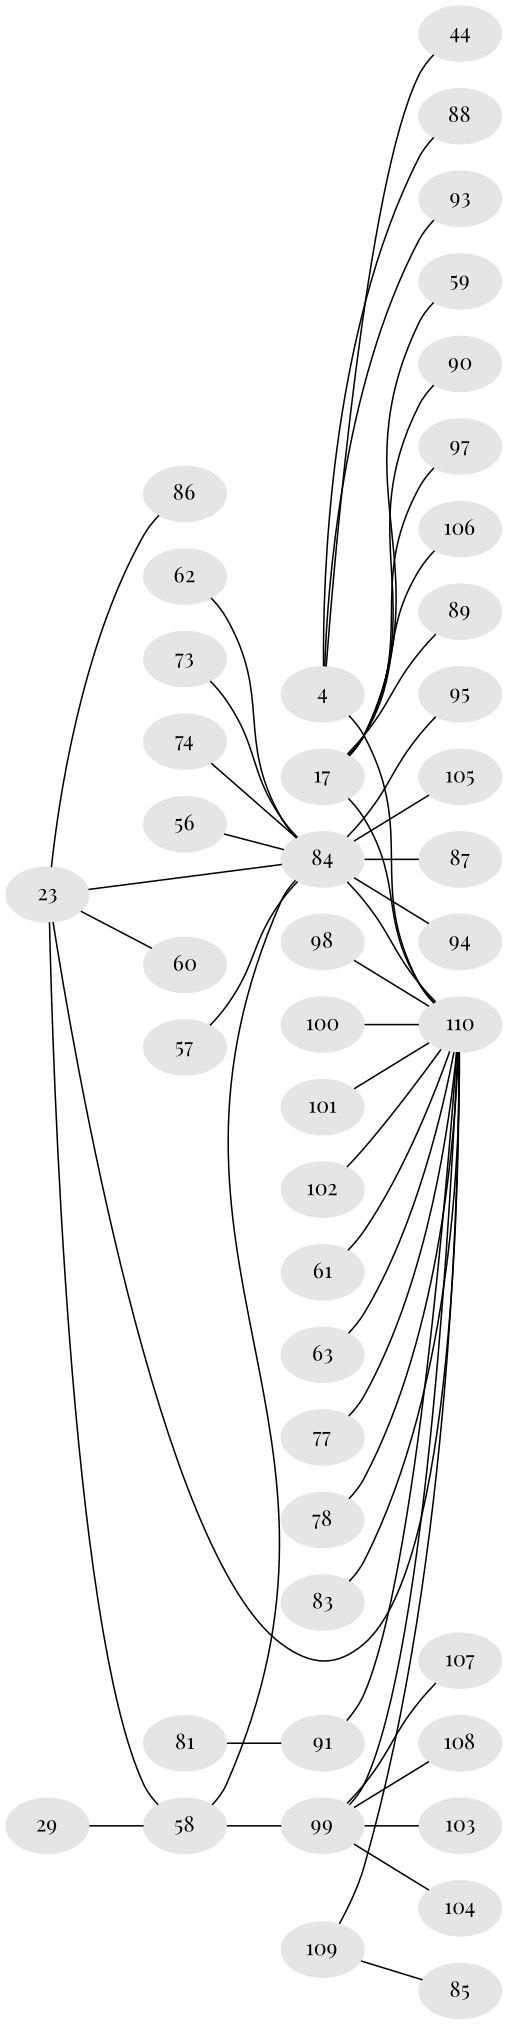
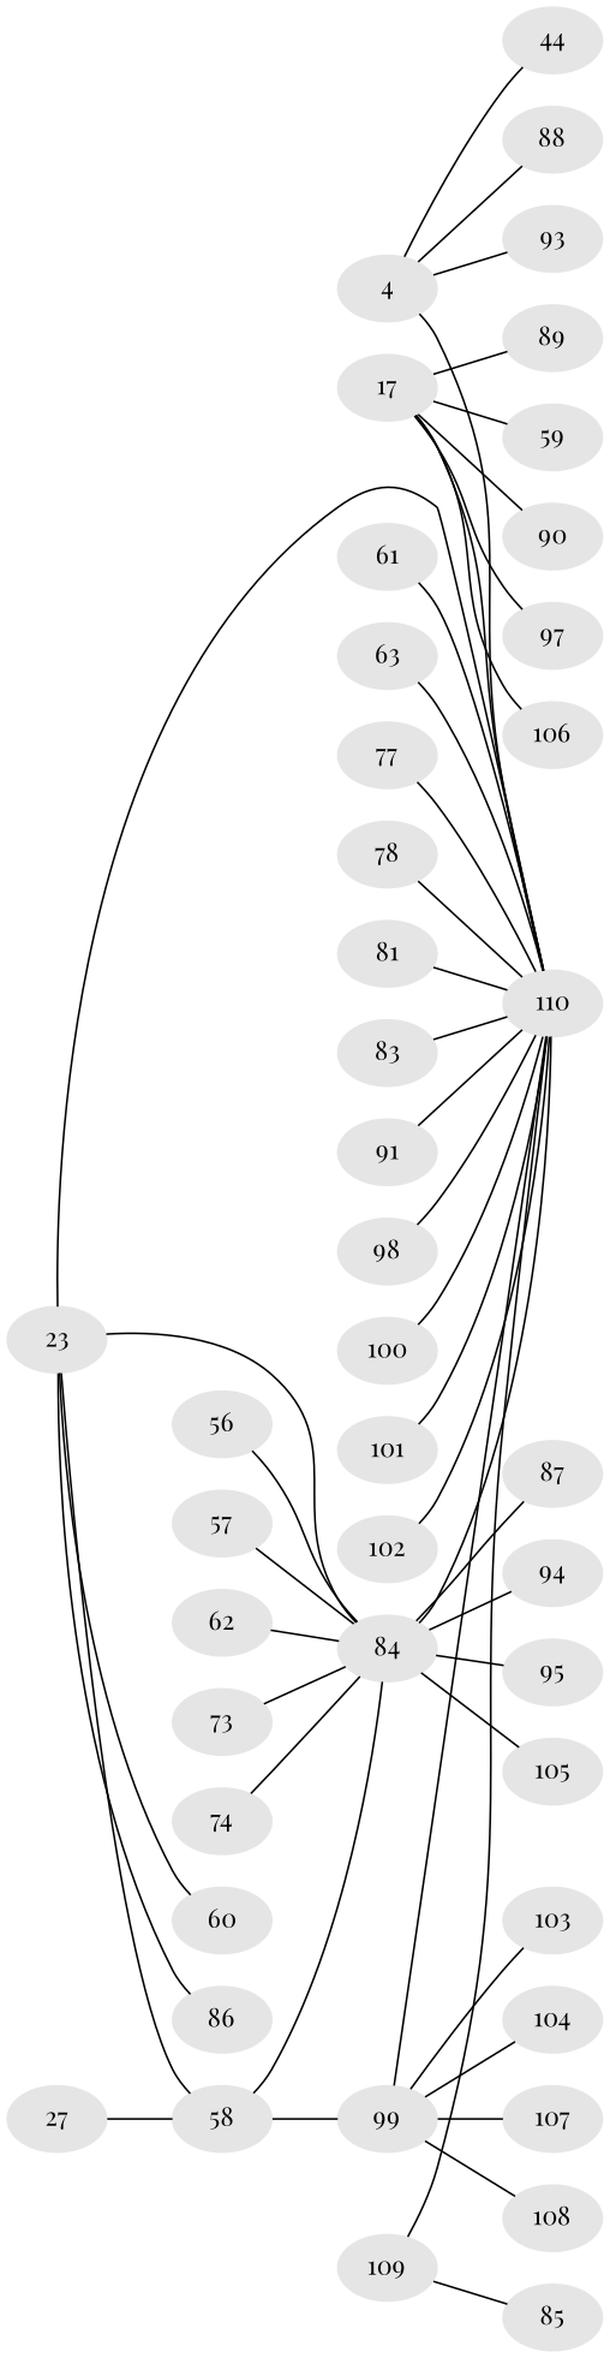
  graph {
    fontname="Playfair Display"
    rankdir=LR
    node [color=gray90 fontname="Playfair Display" style=filled]
    edge [fontname="Playfair Display"]
    4 [super="+1"]
    44
    88
    93
    110 [super="+72+96+20+70"]
    17 [super="+16"]
    89
    59 [super="+50"]
    90 [super="+28+71"]
    97
    106 [super="+81"]
    23 [super="+22"]
    58 [super="+13"]
    60
    84 [super="+66+37+39+41+43+52+64"]
    86
    99 [super="+67+34+15+35+48+51+46+80+92"]
    87
    94 [super="+65"]
    95 [super="+47"]
    105
-   29
+   29 [label=27]
    56
    57
    103 [super="+49"]
    104
    107
    108
    61
    62
    63
    73
    74
    77
    78
    n36 [label=81]
    83
    91
    98
    100
    101
    102 [super="+69"]
    109
    85
    4 -- 44
    4 -- 88
    4 -- 93
    4 -- 110 [weight=6]
    17 -- 110 [weight=6]
    17 -- 89
    17 -- 59
    17 -- 90
    17 -- 97
    17 -- 106
    23 -- 110 [weight=2]
    23 -- 58
    23 -- 60
    23 -- 84 [weight=6]
    23 -- 86
    58 -- 84
    58 -- 99 [weight=6]
    84 -- 110 [weight=10]
    84 -- 87
    84 -- 94
    84 -- 95
    84 -- 105
    99 -- 110 [weight=3]
    99 -- 103
    99 -- 104
    99 -- 107
    99 -- 108
    29 -- 58
    56 -- 84
    57 -- 84
    61 -- 110
    62 -- 84
    63 -- 110
    73 -- 84
    74 -- 84
    77 -- 110
    78 -- 110 [weight=2]
-   n36 -- 91
+   n36 -- 110
    83 -- 110
    91 -- 110
    98 -- 110
    100 -- 110
    101 -- 110
    102 -- 110
    109 -- 110
    109 -- 85
  }
